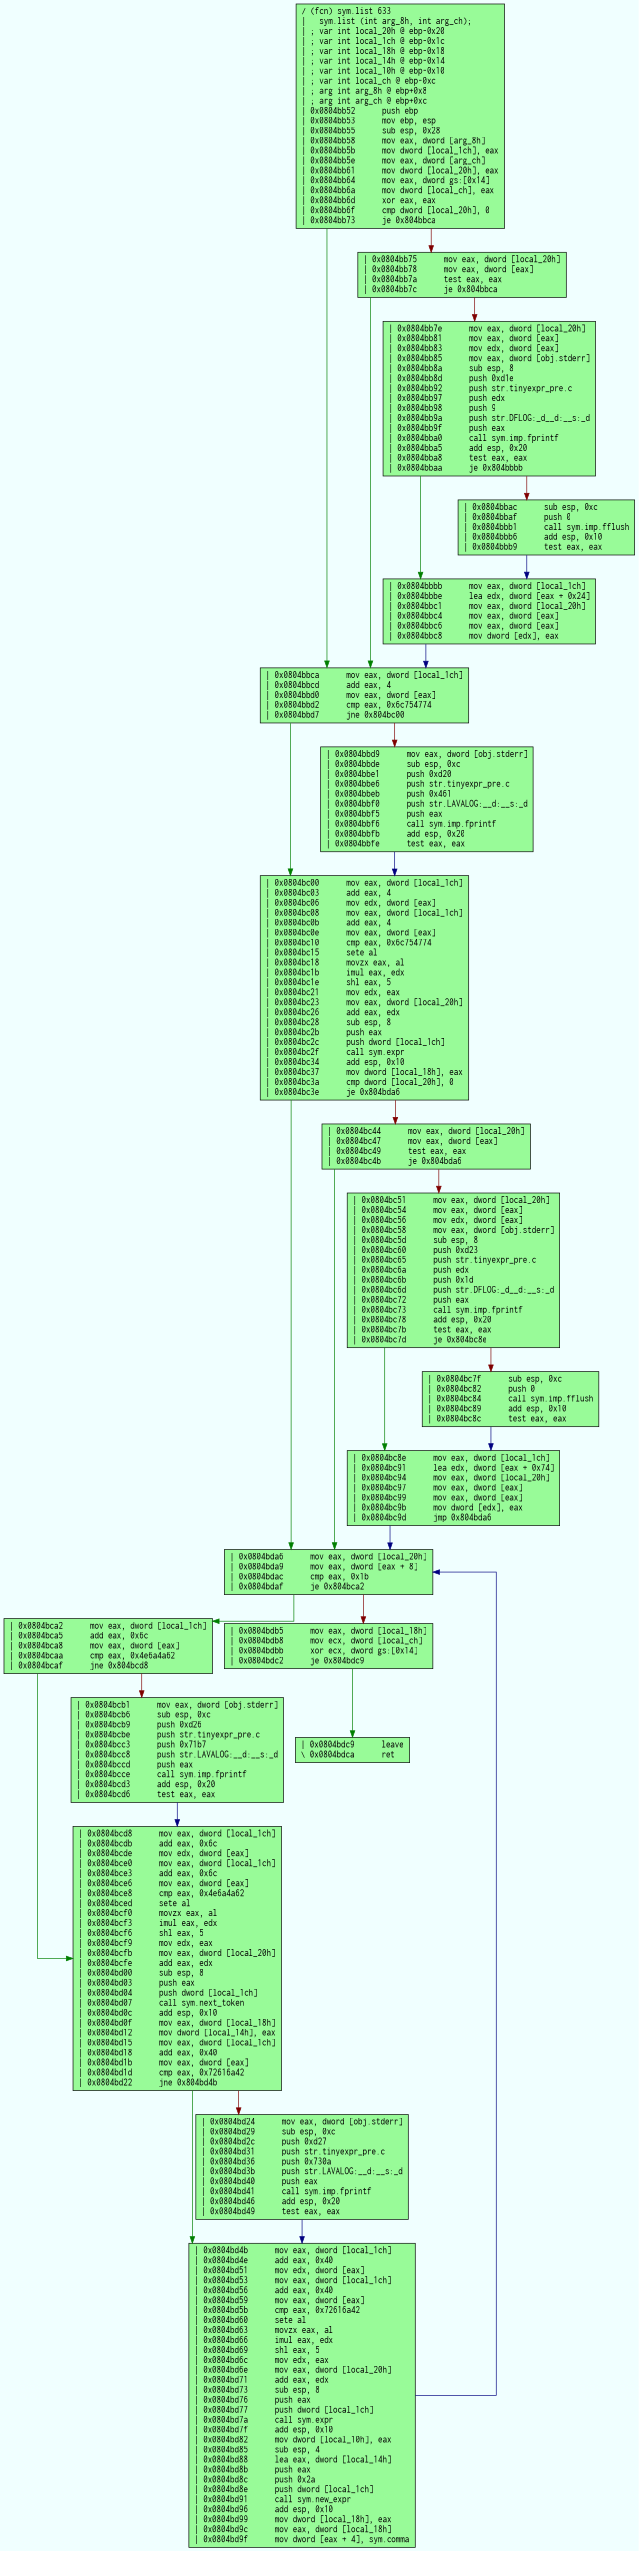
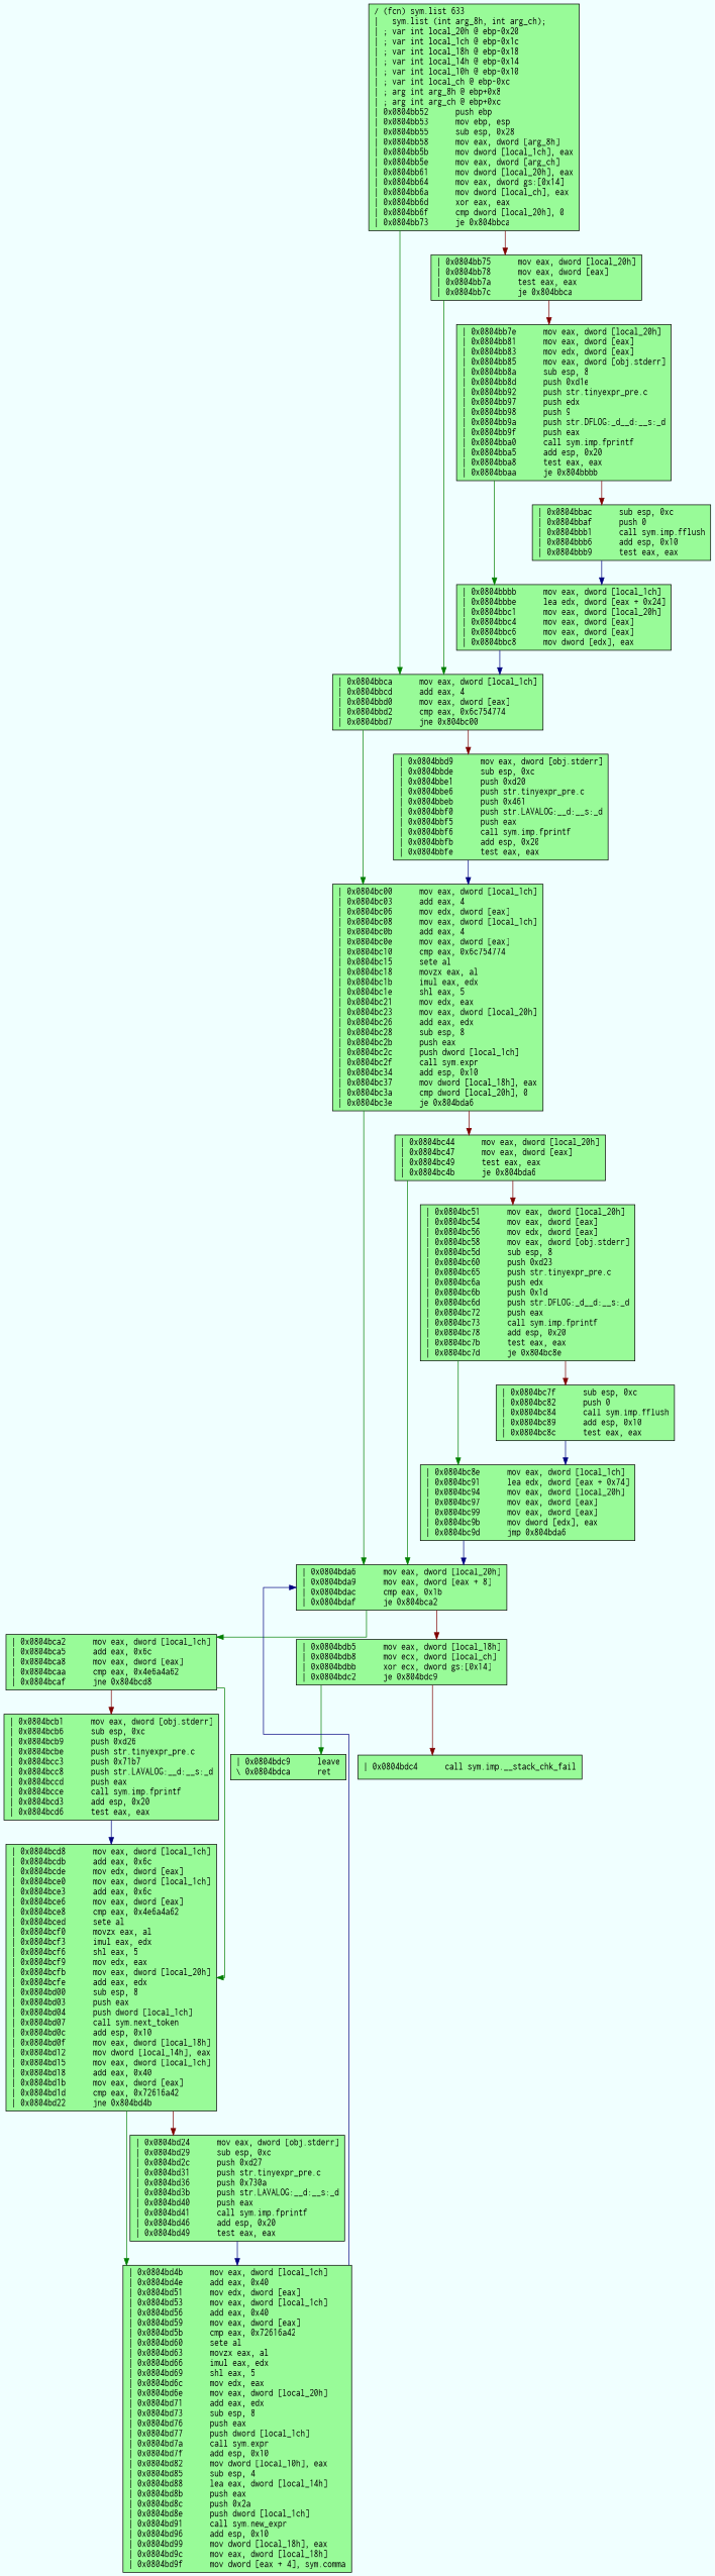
  digraph {
    bgcolor=azure
    fontname=Courier
    fontsize=8
    splines=ortho
    node [color=black fillcolor=palegreen fontname=Courier shape=box style=filled]
    edge [arrowhead=normal color="#007f00"]
    n1 [label="/ (fcn) sym.list 633\l|   sym.list (int arg_8h, int arg_ch);\l| ; var int local_20h @ ebp-0x20\l| ; var int local_1ch @ ebp-0x1c\l| ; var int local_18h @ ebp-0x18\l| ; var int local_14h @ ebp-0x14\l| ; var int local_10h @ ebp-0x10\l| ; var int local_ch @ ebp-0xc\l| ; arg int arg_8h @ ebp+0x8\l| ; arg int arg_ch @ ebp+0xc\l| 0x0804bb52      push ebp\l| 0x0804bb53      mov ebp, esp\l| 0x0804bb55      sub esp, 0x28\l| 0x0804bb58      mov eax, dword [arg_8h]\l| 0x0804bb5b      mov dword [local_1ch], eax\l| 0x0804bb5e      mov eax, dword [arg_ch]\l| 0x0804bb61      mov dword [local_20h], eax\l| 0x0804bb64      mov eax, dword gs:[0x14]\l| 0x0804bb6a      mov dword [local_ch], eax\l| 0x0804bb6d      xor eax, eax\l| 0x0804bb6f      cmp dword [local_20h], 0\l| 0x0804bb73      je 0x804bbca\l"]
    n2 [label="| 0x0804bbca      mov eax, dword [local_1ch]\l| 0x0804bbcd      add eax, 4\l| 0x0804bbd0      mov eax, dword [eax]\l| 0x0804bbd2      cmp eax, 0x6c754774\l| 0x0804bbd7      jne 0x804bc00\l"]
    n3 [label="| 0x0804bb75      mov eax, dword [local_20h]\l| 0x0804bb78      mov eax, dword [eax]\l| 0x0804bb7a      test eax, eax\l| 0x0804bb7c      je 0x804bbca\l"]
    n4 [label="| 0x0804bc00      mov eax, dword [local_1ch]\l| 0x0804bc03      add eax, 4\l| 0x0804bc06      mov edx, dword [eax]\l| 0x0804bc08      mov eax, dword [local_1ch]\l| 0x0804bc0b      add eax, 4\l| 0x0804bc0e      mov eax, dword [eax]\l| 0x0804bc10      cmp eax, 0x6c754774\l| 0x0804bc15      sete al\l| 0x0804bc18      movzx eax, al\l| 0x0804bc1b      imul eax, edx\l| 0x0804bc1e      shl eax, 5\l| 0x0804bc21      mov edx, eax\l| 0x0804bc23      mov eax, dword [local_20h]\l| 0x0804bc26      add eax, edx\l| 0x0804bc28      sub esp, 8\l| 0x0804bc2b      push eax\l| 0x0804bc2c      push dword [local_1ch]\l| 0x0804bc2f      call sym.expr\l| 0x0804bc34      add esp, 0x10\l| 0x0804bc37      mov dword [local_18h], eax\l| 0x0804bc3a      cmp dword [local_20h], 0\l| 0x0804bc3e      je 0x804bda6\l"]
    n5 [label="| 0x0804bbd9      mov eax, dword [obj.stderr]\l| 0x0804bbde      sub esp, 0xc\l| 0x0804bbe1      push 0xd20\l| 0x0804bbe6      push str.tinyexpr_pre.c\l| 0x0804bbeb      push 0x461\l| 0x0804bbf0      push str.LAVALOG:__d:__s:_d\l| 0x0804bbf5      push eax\l| 0x0804bbf6      call sym.imp.fprintf\l| 0x0804bbfb      add esp, 0x20\l| 0x0804bbfe      test eax, eax\l"]
    n6 [label="| 0x0804bb7e      mov eax, dword [local_20h]\l| 0x0804bb81      mov eax, dword [eax]\l| 0x0804bb83      mov edx, dword [eax]\l| 0x0804bb85      mov eax, dword [obj.stderr]\l| 0x0804bb8a      sub esp, 8\l| 0x0804bb8d      push 0xd1e\l| 0x0804bb92      push str.tinyexpr_pre.c\l| 0x0804bb97      push edx\l| 0x0804bb98      push 9\l| 0x0804bb9a      push str.DFLOG:_d__d:__s:_d\l| 0x0804bb9f      push eax\l| 0x0804bba0      call sym.imp.fprintf\l| 0x0804bba5      add esp, 0x20\l| 0x0804bba8      test eax, eax\l| 0x0804bbaa      je 0x804bbbb\l"]
    n7 [label="| 0x0804bbbb      mov eax, dword [local_1ch]\l| 0x0804bbbe      lea edx, dword [eax + 0x24]\l| 0x0804bbc1      mov eax, dword [local_20h]\l| 0x0804bbc4      mov eax, dword [eax]\l| 0x0804bbc6      mov eax, dword [eax]\l| 0x0804bbc8      mov dword [edx], eax\l"]
    n8 [label="| 0x0804bbac      sub esp, 0xc\l| 0x0804bbaf      push 0\l| 0x0804bbb1      call sym.imp.fflush\l| 0x0804bbb6      add esp, 0x10\l| 0x0804bbb9      test eax, eax\l"]
    n9 [label="| 0x0804bda6      mov eax, dword [local_20h]\l| 0x0804bda9      mov eax, dword [eax + 8]\l| 0x0804bdac      cmp eax, 0x1b\l| 0x0804bdaf      je 0x804bca2\l"]
    n10 [label="| 0x0804bc44      mov eax, dword [local_20h]\l| 0x0804bc47      mov eax, dword [eax]\l| 0x0804bc49      test eax, eax\l| 0x0804bc4b      je 0x804bda6\l"]
    n11 [label="| 0x0804bca2      mov eax, dword [local_1ch]\l| 0x0804bca5      add eax, 0x6c\l| 0x0804bca8      mov eax, dword [eax]\l| 0x0804bcaa      cmp eax, 0x4e6a4a62\l| 0x0804bcaf      jne 0x804bcd8\l"]
    n12 [label="| 0x0804bdb5      mov eax, dword [local_18h]\l| 0x0804bdb8      mov ecx, dword [local_ch]\l| 0x0804bdbb      xor ecx, dword gs:[0x14]\l| 0x0804bdc2      je 0x804bdc9\l"]
    n13 [label="| 0x0804bc51      mov eax, dword [local_20h]\l| 0x0804bc54      mov eax, dword [eax]\l| 0x0804bc56      mov edx, dword [eax]\l| 0x0804bc58      mov eax, dword [obj.stderr]\l| 0x0804bc5d      sub esp, 8\l| 0x0804bc60      push 0xd23\l| 0x0804bc65      push str.tinyexpr_pre.c\l| 0x0804bc6a      push edx\l| 0x0804bc6b      push 0x1d\l| 0x0804bc6d      push str.DFLOG:_d__d:__s:_d\l| 0x0804bc72      push eax\l| 0x0804bc73      call sym.imp.fprintf\l| 0x0804bc78      add esp, 0x20\l| 0x0804bc7b      test eax, eax\l| 0x0804bc7d      je 0x804bc8e\l"]
    n14 [label="| 0x0804bc8e      mov eax, dword [local_1ch]\l| 0x0804bc91      lea edx, dword [eax + 0x74]\l| 0x0804bc94      mov eax, dword [local_20h]\l| 0x0804bc97      mov eax, dword [eax]\l| 0x0804bc99      mov eax, dword [eax]\l| 0x0804bc9b      mov dword [edx], eax\l| 0x0804bc9d      jmp 0x804bda6\l"]
    n15 [label="| 0x0804bc7f      sub esp, 0xc\l| 0x0804bc82      push 0\l| 0x0804bc84      call sym.imp.fflush\l| 0x0804bc89      add esp, 0x10\l| 0x0804bc8c      test eax, eax\l"]
    n16 [label="| 0x0804bcd8      mov eax, dword [local_1ch]\l| 0x0804bcdb      add eax, 0x6c\l| 0x0804bcde      mov edx, dword [eax]\l| 0x0804bce0      mov eax, dword [local_1ch]\l| 0x0804bce3      add eax, 0x6c\l| 0x0804bce6      mov eax, dword [eax]\l| 0x0804bce8      cmp eax, 0x4e6a4a62\l| 0x0804bced      sete al\l| 0x0804bcf0      movzx eax, al\l| 0x0804bcf3      imul eax, edx\l| 0x0804bcf6      shl eax, 5\l| 0x0804bcf9      mov edx, eax\l| 0x0804bcfb      mov eax, dword [local_20h]\l| 0x0804bcfe      add eax, edx\l| 0x0804bd00      sub esp, 8\l| 0x0804bd03      push eax\l| 0x0804bd04      push dword [local_1ch]\l| 0x0804bd07      call sym.next_token\l| 0x0804bd0c      add esp, 0x10\l| 0x0804bd0f      mov eax, dword [local_18h]\l| 0x0804bd12      mov dword [local_14h], eax\l| 0x0804bd15      mov eax, dword [local_1ch]\l| 0x0804bd18      add eax, 0x40\l| 0x0804bd1b      mov eax, dword [eax]\l| 0x0804bd1d      cmp eax, 0x72616a42\l| 0x0804bd22      jne 0x804bd4b\l"]
    n17 [label="| 0x0804bcb1      mov eax, dword [obj.stderr]\l| 0x0804bcb6      sub esp, 0xc\l| 0x0804bcb9      push 0xd26\l| 0x0804bcbe      push str.tinyexpr_pre.c\l| 0x0804bcc3      push 0x71b7\l| 0x0804bcc8      push str.LAVALOG:__d:__s:_d\l| 0x0804bccd      push eax\l| 0x0804bcce      call sym.imp.fprintf\l| 0x0804bcd3      add esp, 0x20\l| 0x0804bcd6      test eax, eax\l"]
    n18 [label="| 0x0804bd4b      mov eax, dword [local_1ch]\l| 0x0804bd4e      add eax, 0x40\l| 0x0804bd51      mov edx, dword [eax]\l| 0x0804bd53      mov eax, dword [local_1ch]\l| 0x0804bd56      add eax, 0x40\l| 0x0804bd59      mov eax, dword [eax]\l| 0x0804bd5b      cmp eax, 0x72616a42\l| 0x0804bd60      sete al\l| 0x0804bd63      movzx eax, al\l| 0x0804bd66      imul eax, edx\l| 0x0804bd69      shl eax, 5\l| 0x0804bd6c      mov edx, eax\l| 0x0804bd6e      mov eax, dword [local_20h]\l| 0x0804bd71      add eax, edx\l| 0x0804bd73      sub esp, 8\l| 0x0804bd76      push eax\l| 0x0804bd77      push dword [local_1ch]\l| 0x0804bd7a      call sym.expr\l| 0x0804bd7f      add esp, 0x10\l| 0x0804bd82      mov dword [local_10h], eax\l| 0x0804bd85      sub esp, 4\l| 0x0804bd88      lea eax, dword [local_14h]\l| 0x0804bd8b      push eax\l| 0x0804bd8c      push 0x2a\l| 0x0804bd8e      push dword [local_1ch]\l| 0x0804bd91      call sym.new_expr\l| 0x0804bd96      add esp, 0x10\l| 0x0804bd99      mov dword [local_18h], eax\l| 0x0804bd9c      mov eax, dword [local_18h]\l| 0x0804bd9f      mov dword [eax + 4], sym.comma\l"]
    n19 [label="| 0x0804bd24      mov eax, dword [obj.stderr]\l| 0x0804bd29      sub esp, 0xc\l| 0x0804bd2c      push 0xd27\l| 0x0804bd31      push str.tinyexpr_pre.c\l| 0x0804bd36      push 0x730a\l| 0x0804bd3b      push str.LAVALOG:__d:__s:_d\l| 0x0804bd40      push eax\l| 0x0804bd41      call sym.imp.fprintf\l| 0x0804bd46      add esp, 0x20\l| 0x0804bd49      test eax, eax\l"]
    n20 [label="| 0x0804bdc9      leave\l\\ 0x0804bdca      ret\l"]
+   n21 [label="| 0x0804bdc4      call sym.imp.__stack_chk_fail\l"]
    n1 -> n2
    n1 -> n3 [color="#7f0000"]
    n2 -> n4
    n2 -> n5 [color="#7f0000"]
    n3 -> n2
    n3 -> n6 [color="#7f0000"]
    n4 -> n9
    n4 -> n10 [color="#7f0000"]
    n5 -> n4 [color="#00007f"]
    n6 -> n7
    n6 -> n8 [color="#7f0000"]
    n7 -> n2 [color="#00007f"]
    n8 -> n7 [color="#00007f"]
    n9 -> n11
    n9 -> n12 [color="#7f0000"]
    n10 -> n9
    n10 -> n13 [color="#7f0000"]
    n11 -> n16
    n11 -> n17 [color="#7f0000"]
    n12 -> n20
+   n12 -> n21 [color="#7f0000"]
    n13 -> n14
    n13 -> n15 [color="#7f0000"]
    n14 -> n9 [color="#00007f"]
    n15 -> n14 [color="#00007f"]
    n16 -> n18
    n16 -> n19 [color="#7f0000"]
    n17 -> n16 [color="#00007f"]
    n18 -> n9 [color="#00007f"]
    n19 -> n18 [color="#00007f"]
  }
